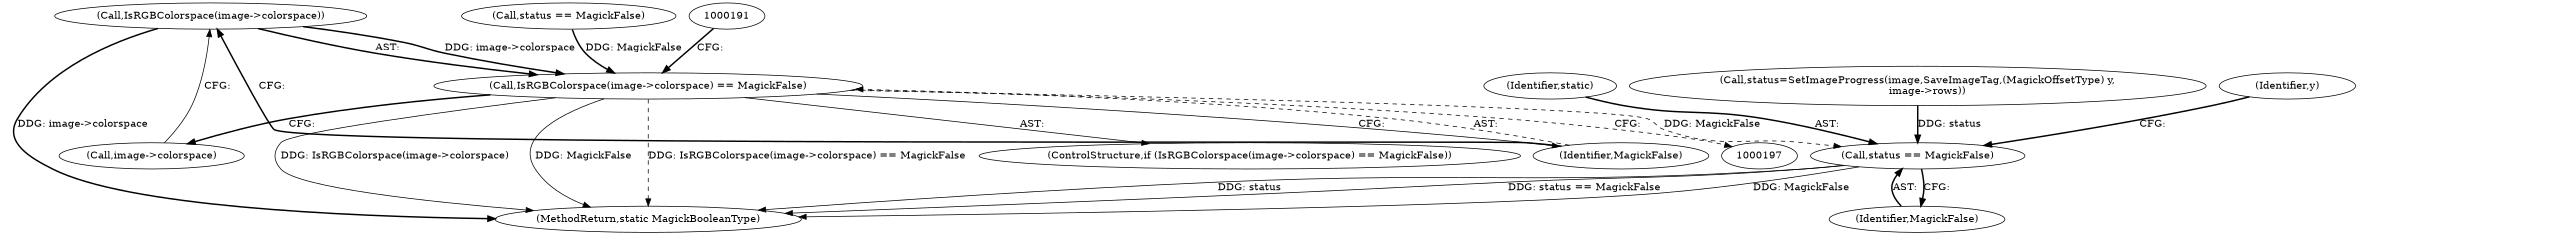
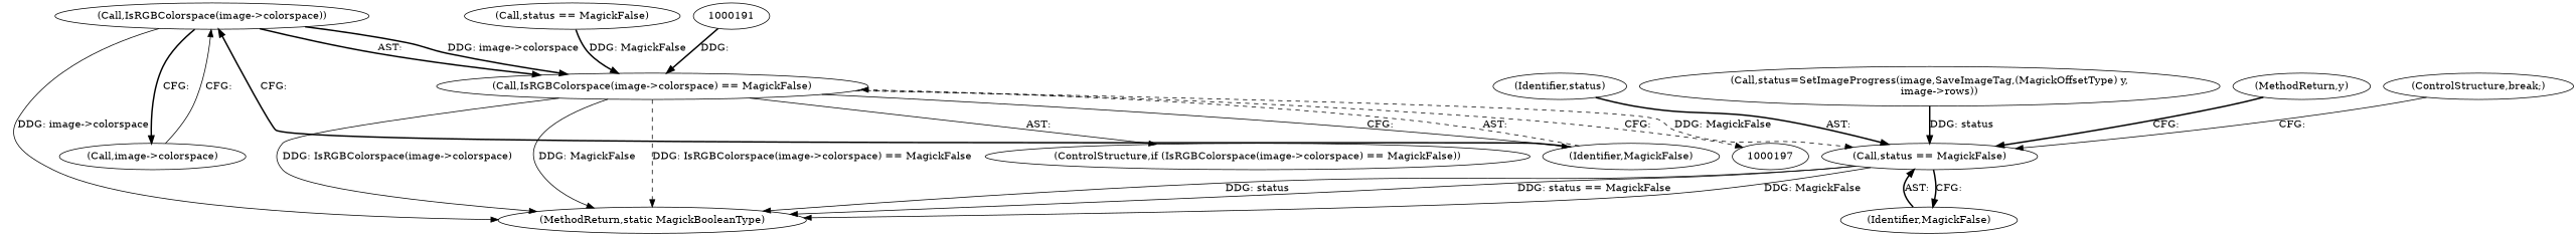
  digraph {
    edge [style=bold]
    n1 [label="(Call,IsRGBColorspace(image->colorspace))"]
    n2 [label="(Call,IsRGBColorspace(image->colorspace) == MagickFalse)"]
    n3 [label="(MethodReturn,static MagickBooleanType)"]
    n4 [label="(Call,image->colorspace)"]
    n5 [label="(Call,status == MagickFalse)"]
    n6 [label="(ControlStructure,if (IsRGBColorspace(image->colorspace) == MagickFalse))"]
    n7 [label="(Identifier,MagickFalse)"]
    1000197
    n9 [label="(Identifier,MagickFalse)"]
-   n10 [label="(Identifier,static)"]
+   n10 [label="(Identifier,status)"]
    n11 [label="(Call,status=SetImageProgress(image,SaveImageTag,(MagickOffsetType) y,\n      image->rows))"]
-   n12 [label="(Identifier,y)"]
+   n12 [label="(MethodReturn,y)"]
    n13 [label="(Call,status == MagickFalse)"]
+   n14 [label="(ControlStructure,break;)"]
    1000191
    n1 -> n2 [label="AST: "]
    n1 -> n2 [label="DDG: image->colorspace"]
-   n1 -> n3 [label="DDG: image->colorspace"]
-   n2 -> n4 [label="CFG: "]
+   n1 -> n3 [label="DDG: image->colorspace" style=solid]
+   n1 -> n4 [label="CFG: "]
    n2 -> n3 [label="DDG: IsRGBColorspace(image->colorspace)" style=solid]
    n2 -> n3 [label="DDG: MagickFalse" style=solid]
    n2 -> n3 [label="DDG: IsRGBColorspace(image->colorspace) == MagickFalse" style=dashed]
    n2 -> n5 [label="DDG: MagickFalse" style=dashed]
    n2 -> n6 [label="AST: " style=solid]
    n2 -> n7 [label="CFG: " style=solid]
    n2 -> 1000197 [label="CFG: " style=dashed]
    n4 -> n1 [label="CFG: " style=solid]
    n5 -> n3 [label="DDG: status" style=solid]
    n5 -> n3 [label="DDG: status == MagickFalse" style=solid]
    n5 -> n3 [label="DDG: MagickFalse" style=solid]
    n5 -> n9 [label="CFG: "]
    n7 -> n1 [label="CFG: "]
    n7 -> n2 [label="AST: " style=dashed]
    n9 -> n5 [label="AST: "]
    n10 -> n5 [label="AST: "]
    n11 -> n5 [label="DDG: status"]
    n12 -> n5 [label="CFG: "]
    n13 -> n2 [label="DDG: MagickFalse"]
-   1000191 -> n2 [label="CFG: "]
+   n14 -> n5 [label="CFG: " style=solid]
+   1000191 -> n2 [label="DDG: "]
  }
